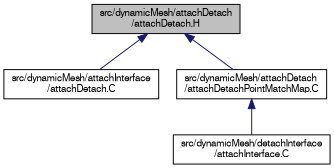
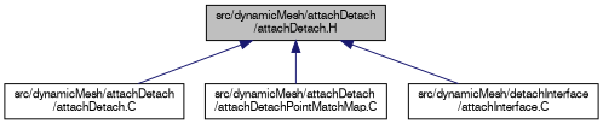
  digraph {
    node [color=black fontname=FreeSans fontsize=10 shape=record]
    edge [color=midnightblue dir=back fontname=FreeSans fontsize=10 labelfontname=FreeSans labelfontsize=10 style=solid]
    n1 [fillcolor=grey75 fontcolor=black height=0.2 label="src/dynamicMesh/attachDetach\l/attachDetach.H" style=filled width=0.4]
-   n2 [height=0.2 label="src/dynamicMesh/attachInterface\l/attachDetach.C" width=0.4]
+   n2 [height=0.2 label="src/dynamicMesh/attachDetach\l/attachDetach.C" width=0.4]
    n3 [height=0.2 label="src/dynamicMesh/attachDetach\l/attachDetachPointMatchMap.C" width=0.4]
    n4 [height=0.2 label="src/dynamicMesh/detachInterface\l/attachInterface.C" width=0.4]
    n1 -> n2
    n1 -> n3
-   n3 -> n4
+   n1 -> n4
  }
